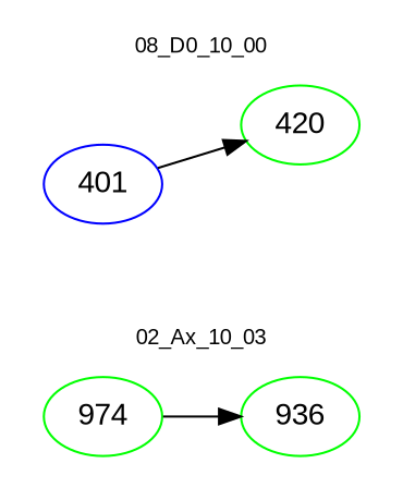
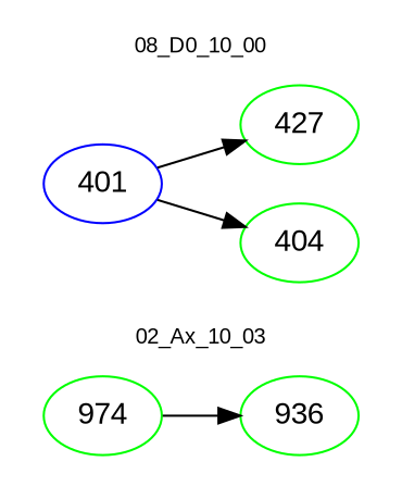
  digraph {
    fontname="Liberation Sans"
    rankdir=LR
    node [color=green fontname="Liberation Sans"]
    edge [color=black fontname="Liberation Sans"]
    n1 [label=974]
    n2 [label=936]
    n3 [color=blue label=401]
-   n5 [label=420]
+   n4 [label=404]
+   n5 [label=427]
    subgraph cluster_1 {
      color=white
      fontsize=10
      label="02_Ax_10_03"
      n1
      n2
    }
    subgraph cluster_2 {
      color=white
      fontsize=10
      label="08_D0_10_00"
      n3
+     n4
      n5
    }
    n1 -> n2
+   n3 -> n4
    n3 -> n5
  }
